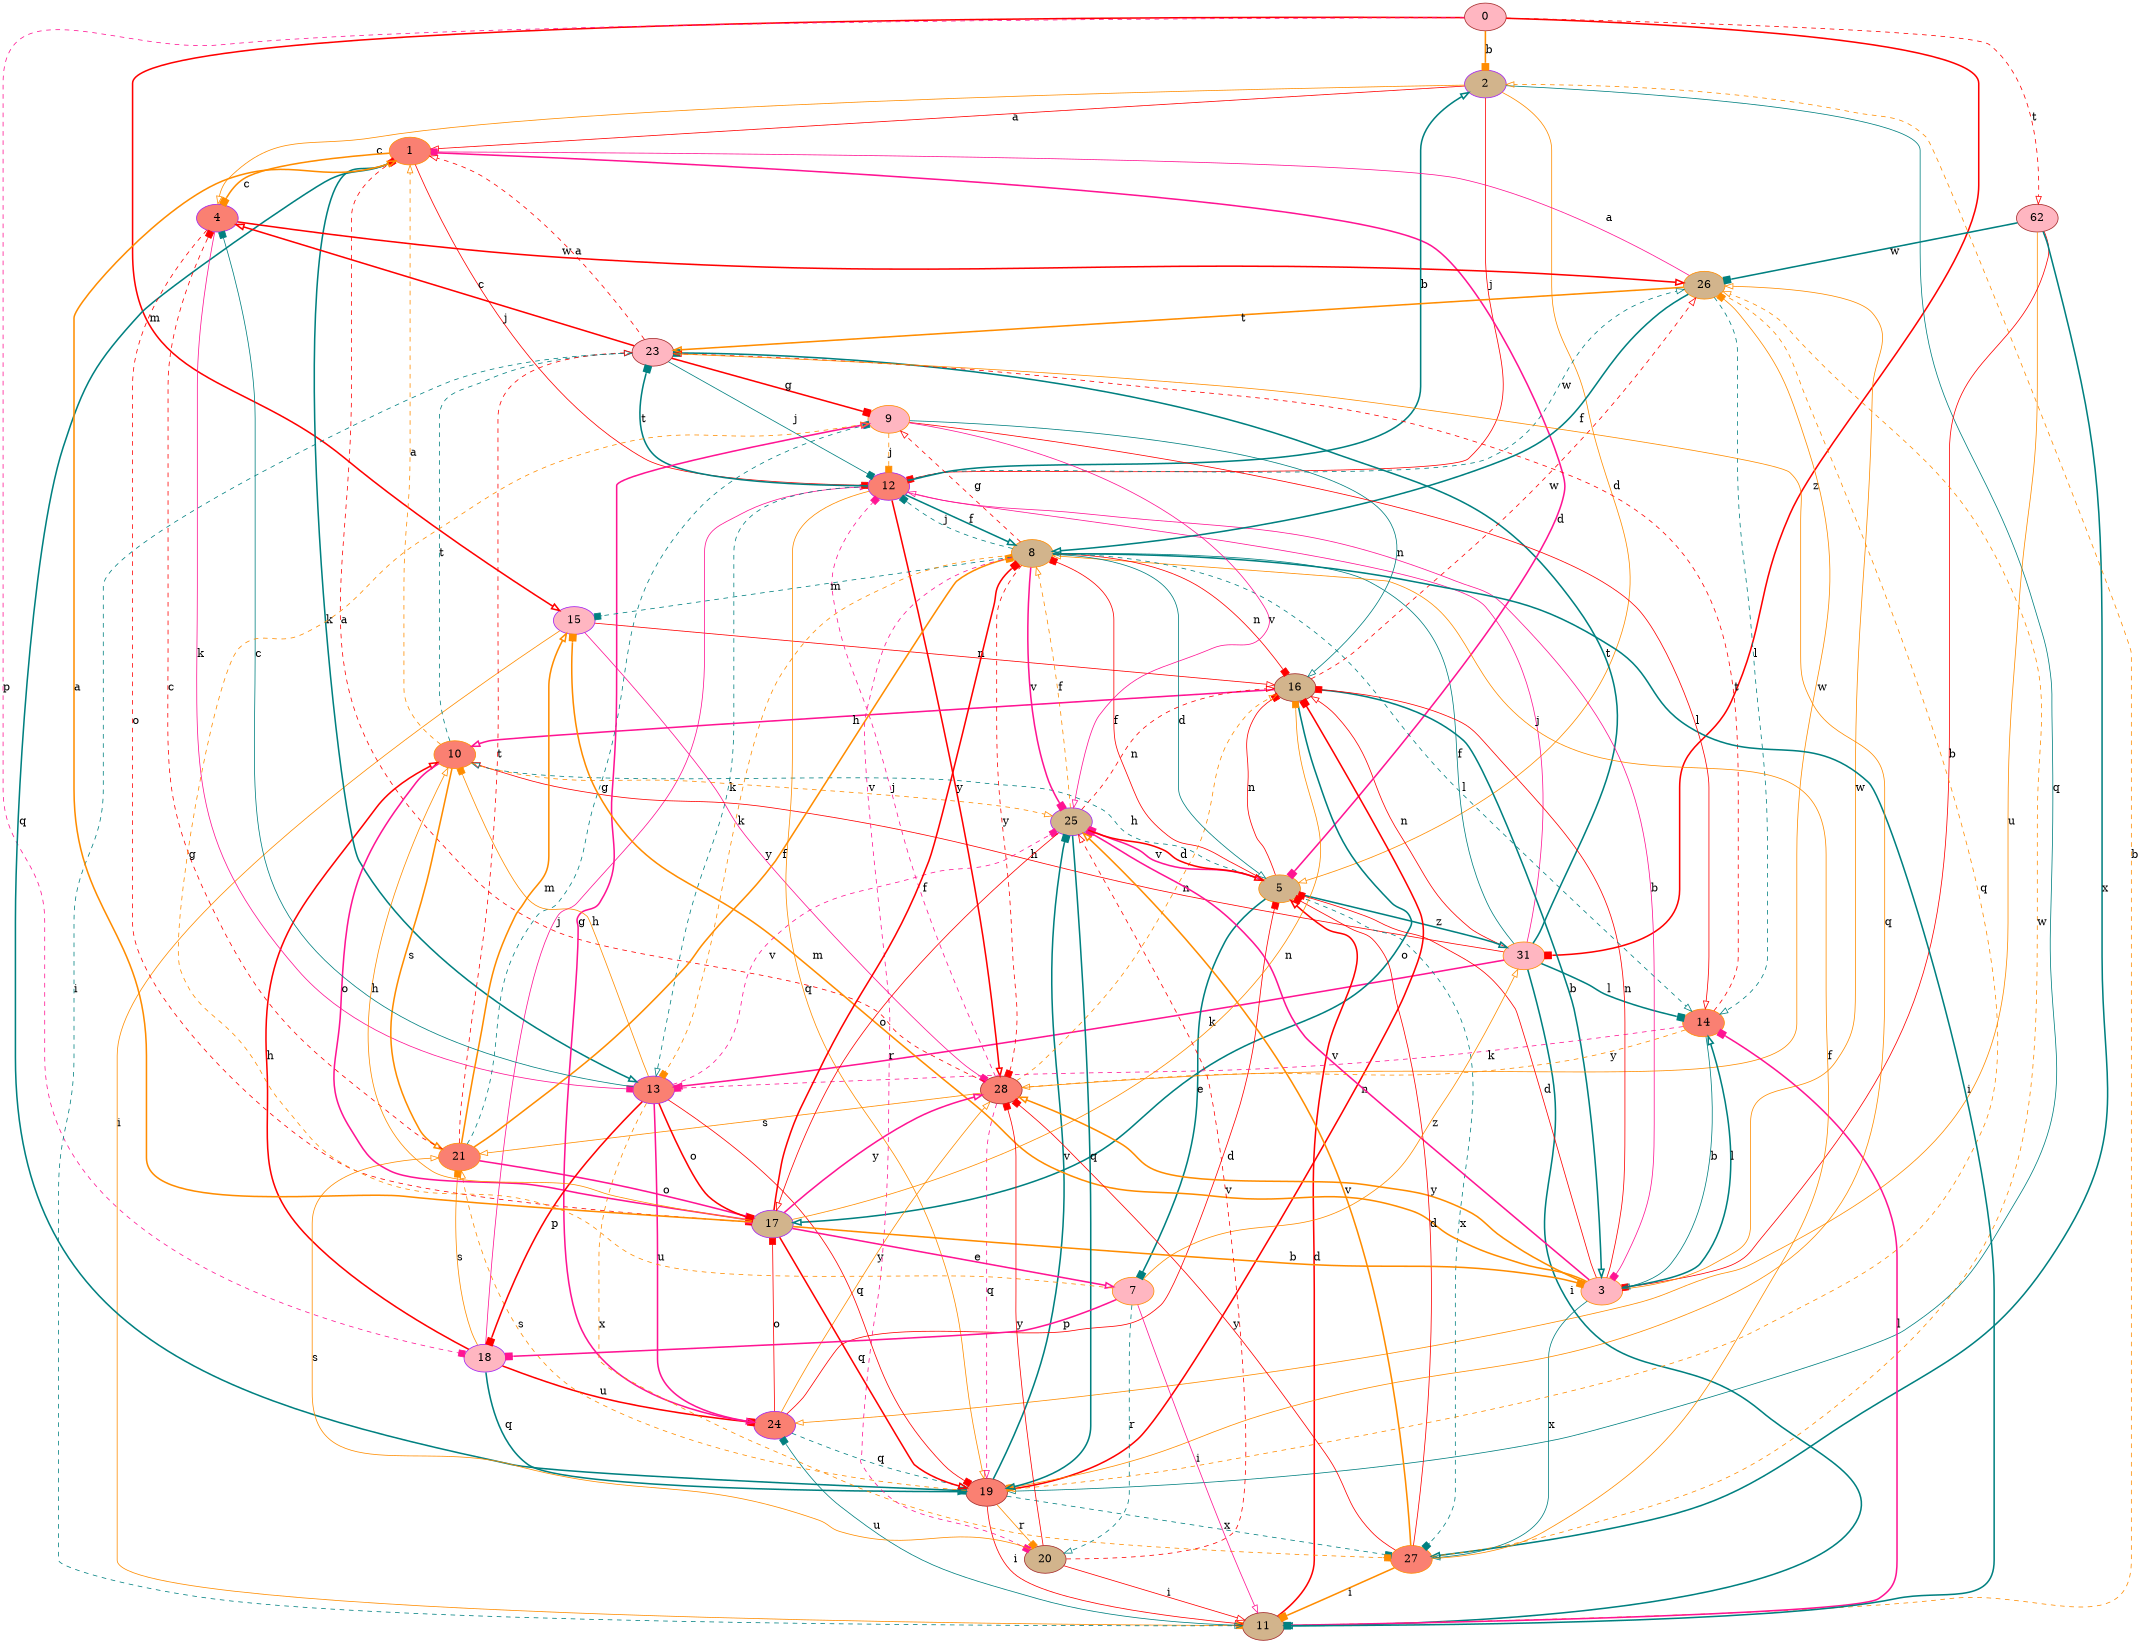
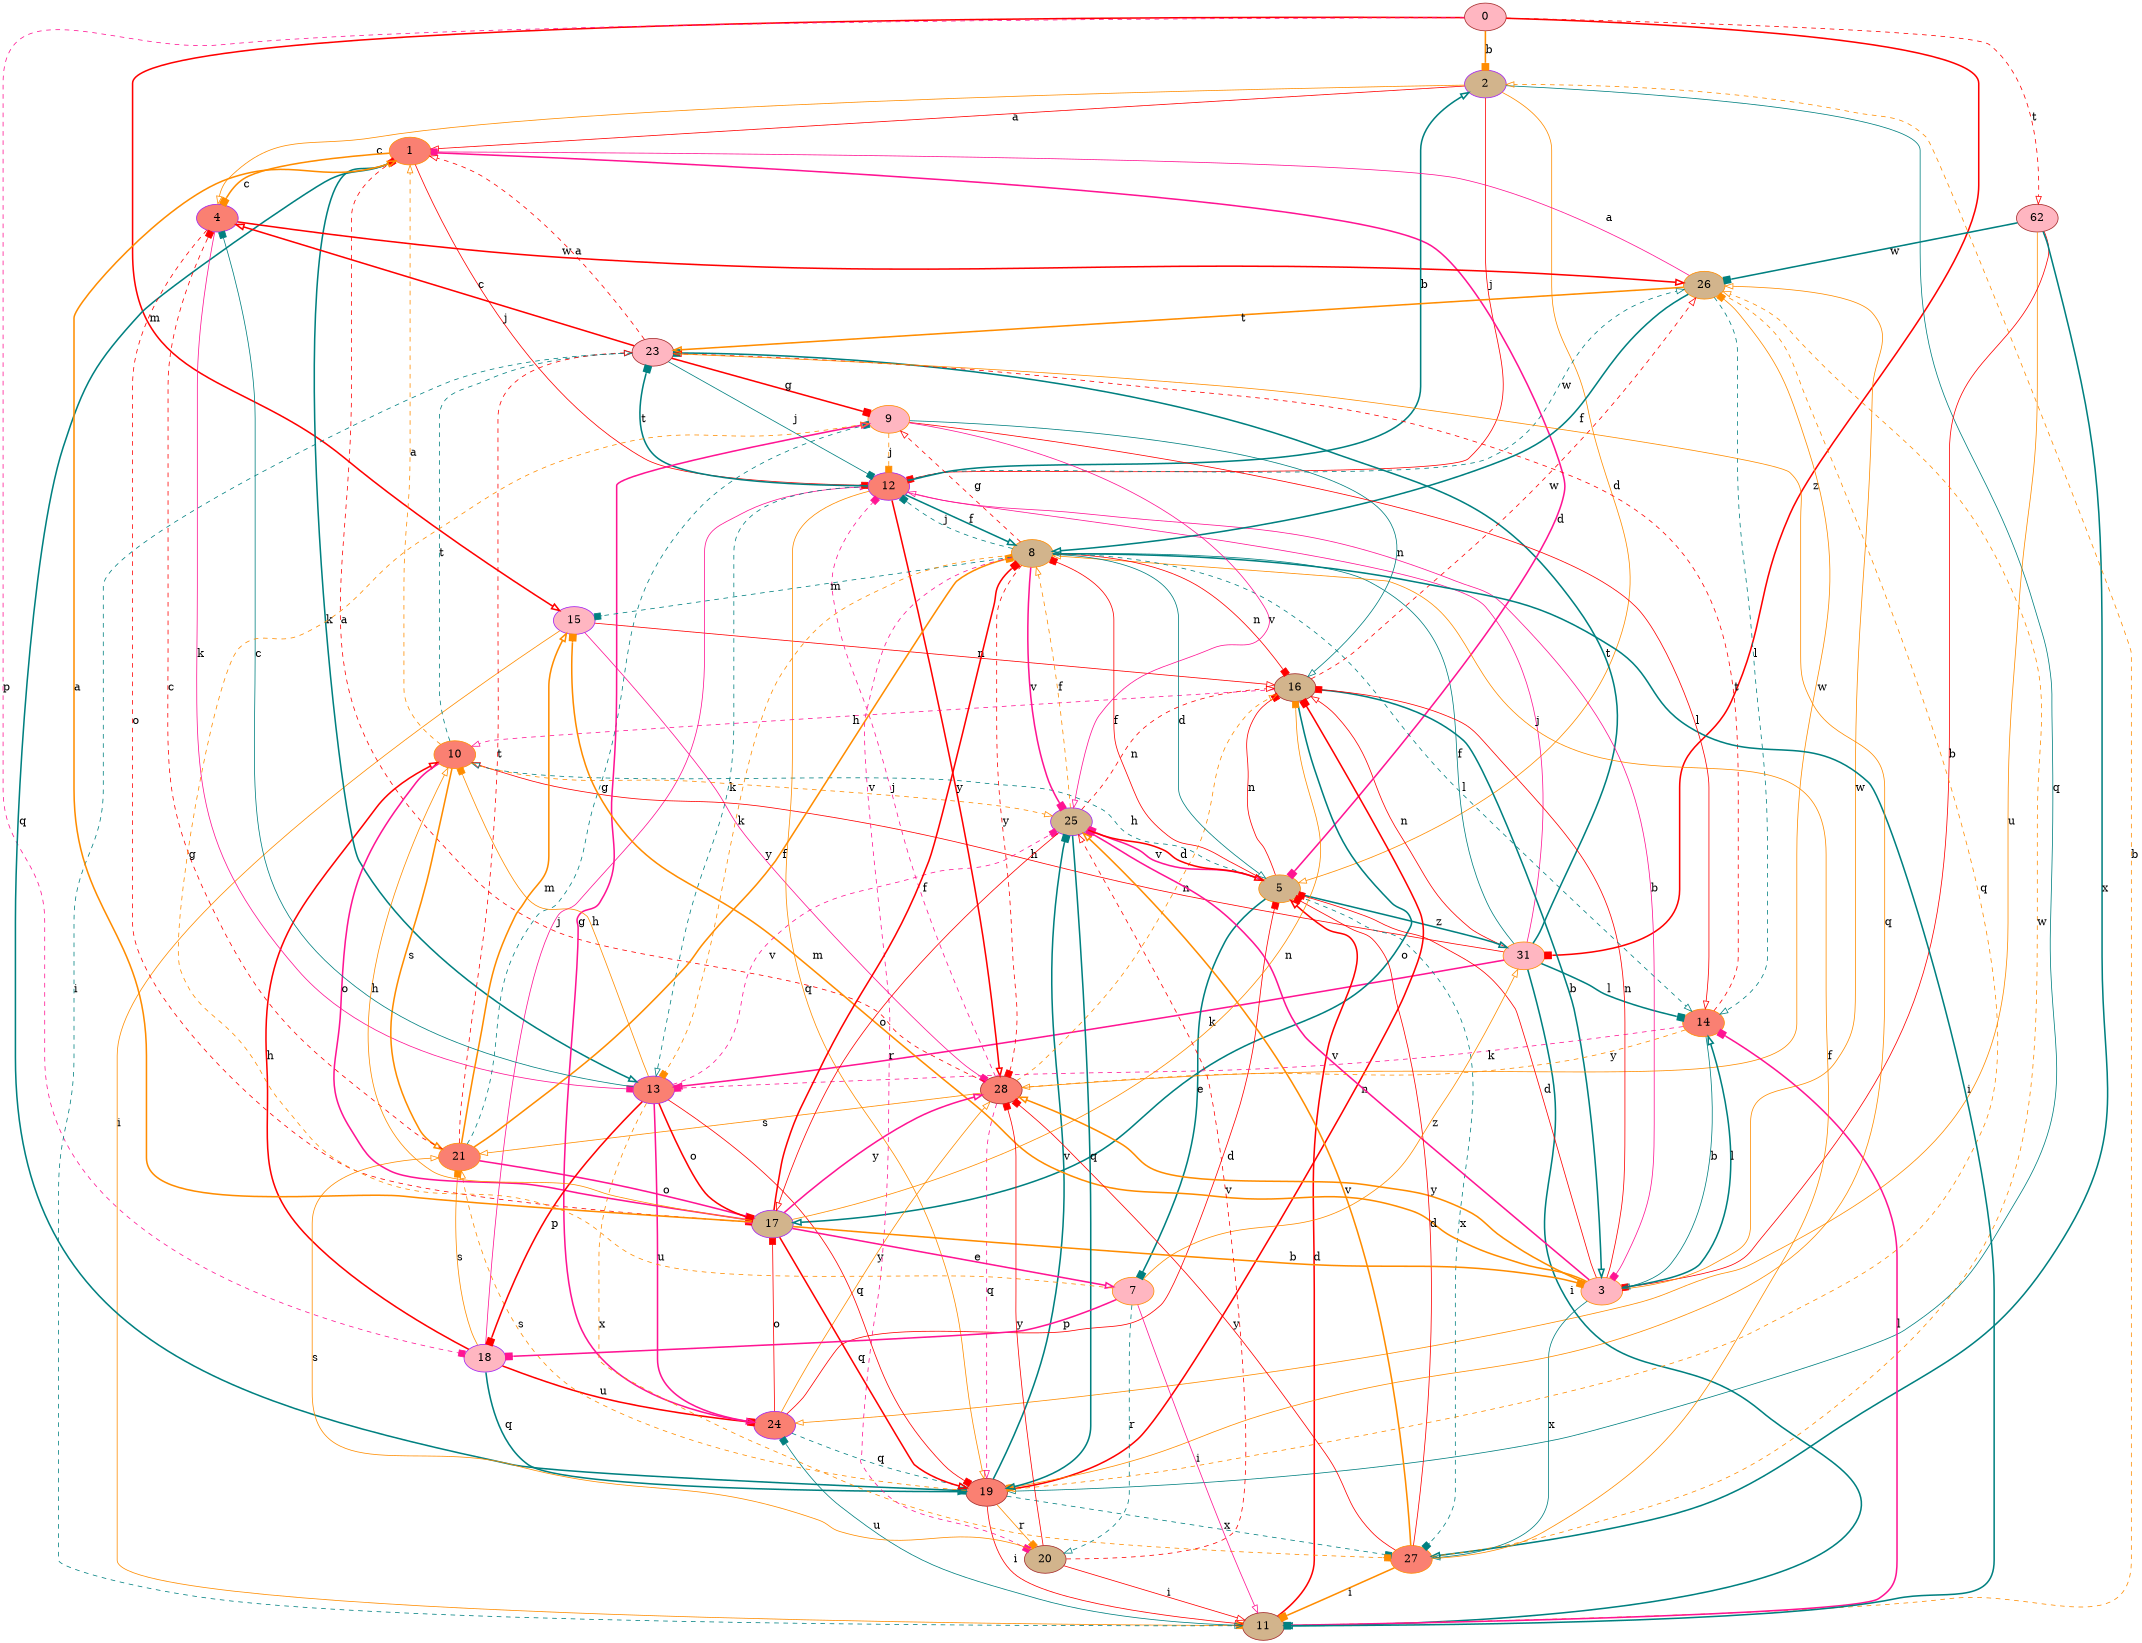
  strict digraph {
    node [color=darkorange fillcolor=salmon style=filled]
    edge [arrowhead=onormal color=red style=bold]
    0 [color=brown fillcolor=lightpink]
    2 [color=purple fillcolor=tan]
    15 [color=purple fillcolor=lightpink]
    18 [color=purple fillcolor=lightpink]
    n5 [color=brown fillcolor=lightpink label=62]
    31 [fillcolor=lightpink]
    1
    4 [color=purple]
    5 [fillcolor=tan]
    12 [color=purple]
    19 [color=brown]
    16 [color=brown fillcolor=tan]
    28 [color=brown]
    11 [color=brown fillcolor=tan]
    10
    21
    24 [color=purple]
    3 [fillcolor=lightpink]
    26 [fillcolor=tan]
    27
    13 [color=purple]
    14
    8 [fillcolor=tan]
    23 [color=brown fillcolor=lightpink]
    17 [color=purple fillcolor=tan]
    25 [color=purple fillcolor=tan]
    7 [fillcolor=lightpink]
    20 [color=brown fillcolor=tan]
    9 [fillcolor=lightpink]
    0 -> 2 [arrowhead=box color=darkorange label=b]
    0 -> 15 [label=m]
    0 -> 18 [arrowhead=box color=deeppink label=p style=dashed]
    0 -> n5 [label=t style=dashed]
    0 -> 31 [arrowhead=box label=z]
    2 -> 1 [label=a style=solid]
    2 -> 4 [color=darkorange label=c style=solid]
    2 -> 5 [color=darkorange label=d style=solid]
    2 -> 12 [arrowhead=box label=j style=solid]
    2 -> 19 [color=teal label=q style=solid]
    15 -> 16 [label=n style=solid]
    15 -> 28 [arrowhead=box color=deeppink label=y style=solid]
    15 -> 11 [arrowhead=box color=darkorange label=i style=solid]
    18 -> 12 [color=deeppink label=j style=solid]
    18 -> 19 [color=teal label=q]
    18 -> 10 [label=h]
    18 -> 21 [arrowhead=box color=darkorange label=s style=solid]
    18 -> 24 [arrowhead=box label=u]
    n5 -> 24 [color=darkorange label=u style=solid]
    n5 -> 3 [arrowhead=box label=b style=solid]
    n5 -> 26 [arrowhead=box color=teal label=w]
    n5 -> 27 [color=teal label=x]
    31 -> 12 [color=deeppink label=j style=solid]
    31 -> 16 [label=n style=solid]
    31 -> 11 [color=teal label=i]
    31 -> 10 [label=h style=solid]
    31 -> 13 [color=deeppink label=k]
    31 -> 14 [arrowhead=box color=teal label=l]
    31 -> 8 [color=teal label=f style=solid]
    31 -> 23 [arrowhead=box color=teal label=t]
    1 -> 4 [arrowhead=box color=darkorange label=c]
    1 -> 5 [arrowhead=box color=deeppink label=d]
    1 -> 12 [arrowhead=box label=j style=solid]
    1 -> 19 [arrowhead=box color=teal label=q]
    1 -> 13 [color=teal label=k]
    4 -> 26 [label=w]
    4 -> 13 [arrowhead=box color=deeppink label=k style=solid]
    4 -> 17 [arrowhead=box label=o style=dashed]
    5 -> 31 [color=teal label=z]
    5 -> 16 [arrowhead=box label=n style=solid]
    5 -> 10 [color=teal label=h style=dashed]
    5 -> 27 [arrowhead=box color=teal label=x style=dashed]
    5 -> 8 [arrowhead=box label=f style=solid]
    5 -> 25 [arrowhead=box color=deeppink label=v]
    5 -> 7 [arrowhead=box color=teal label=e]
    12 -> 2 [color=teal label=b]
    12 -> 19 [color=darkorange label=q style=solid]
    12 -> 28 [label=y]
    12 -> 3 [arrowhead=box color=deeppink label=b style=solid]
    12 -> 26 [color=teal label=w style=dashed]
    12 -> 13 [color=teal label=k style=dashed]
    12 -> 8 [color=teal label=f]
    12 -> 23 [arrowhead=box color=teal label=t]
    19 -> 16 [arrowhead=box label=n]
    19 -> 11 [label=i style=solid]
    19 -> 21 [color=darkorange label=s style=dashed]
    19 -> 27 [arrowhead=box color=teal label=x style=dashed]
    19 -> 25 [arrowhead=box color=teal label=v]
    19 -> 20 [arrowhead=box color=darkorange label=r style=solid]
-   16 -> 10 [color=deeppink label=h]
+   16 -> 10 [color=deeppink label=h style=dashed]
    16 -> 3 [color=teal label=b]
    16 -> 26 [label=w style=dashed]
    16 -> 17 [color=teal label=o]
    28 -> 1 [arrowhead=box label=a style=dashed]
    28 -> 12 [arrowhead=box color=deeppink label=j style=dashed]
    28 -> 19 [color=deeppink label=q style=dashed]
    28 -> 16 [color=darkorange label=n style=dashed]
    28 -> 21 [color=darkorange label=s style=solid]
    28 -> 26 [arrowhead=box color=darkorange label=w style=solid]
    11 -> 2 [color=darkorange label=b style=dashed]
    11 -> 5 [label=d]
    11 -> 24 [arrowhead=box color=teal label=u style=solid]
    11 -> 14 [arrowhead=box color=deeppink label=l]
    10 -> 1 [color=darkorange label=a style=dashed]
    10 -> 21 [color=darkorange label=s]
    10 -> 23 [color=teal label=t style=dashed]
    10 -> 17 [arrowhead=box color=deeppink label=o]
    10 -> 25 [color=darkorange label=v style=dashed]
    21 -> 15 [color=darkorange label=m]
    21 -> 4 [arrowhead=box label=c style=dashed]
    21 -> 8 [arrowhead=box color=darkorange label=f]
    21 -> 23 [label=t style=dashed]
    21 -> 17 [color=deeppink label=o]
    21 -> 9 [arrowhead=box color=teal label=g style=dashed]
    24 -> 5 [arrowhead=box label=d style=solid]
    24 -> 19 [color=teal label=q style=dashed]
    24 -> 28 [color=darkorange label=y style=solid]
    24 -> 17 [arrowhead=box label=o style=solid]
    24 -> 9 [color=deeppink label=g]
    3 -> 15 [arrowhead=box color=darkorange label=m]
    3 -> 5 [arrowhead=box label=d style=solid]
    3 -> 16 [arrowhead=box label=n style=solid]
    3 -> 28 [color=darkorange label=y]
    3 -> 26 [color=darkorange label=w style=solid]
    3 -> 27 [color=teal label=x style=solid]
    3 -> 14 [color=teal label=l]
    3 -> 25 [arrowhead=box color=deeppink label=v]
    26 -> 1 [arrowhead=box color=deeppink label=a style=solid]
    26 -> 19 [color=darkorange label=q style=dashed]
    26 -> 14 [color=teal label=l style=dashed]
    26 -> 8 [color=teal label=f]
    26 -> 23 [color=darkorange label=t]
    27 -> 5 [arrowhead=box label=d style=solid]
    27 -> 28 [arrowhead=box label=y style=solid]
    27 -> 11 [arrowhead=box color=darkorange label=i]
    27 -> 26 [color=darkorange label=w style=dashed]
    27 -> 8 [color=darkorange label=f style=solid]
    27 -> 25 [color=darkorange label=v]
    13 -> 18 [arrowhead=box label=p]
    13 -> 4 [arrowhead=box color=teal label=c style=solid]
    13 -> 19 [arrowhead=box label=q style=solid]
    13 -> 10 [arrowhead=box color=darkorange label=h style=solid]
    13 -> 24 [color=deeppink label=u]
    13 -> 27 [arrowhead=box color=darkorange label=x style=dashed]
    13 -> 17 [arrowhead=box label=o]
    13 -> 25 [arrowhead=box color=deeppink label=v style=dashed]
    14 -> 28 [color=darkorange label=y style=dashed]
    14 -> 3 [color=teal label=b style=solid]
    14 -> 13 [arrowhead=box color=deeppink label=k style=dashed]
    14 -> 23 [label=t style=dashed]
    8 -> 15 [arrowhead=box color=teal label=m style=dashed]
    8 -> 5 [color=teal label=d style=solid]
    8 -> 12 [arrowhead=box color=teal label=j style=dashed]
    8 -> 16 [arrowhead=box label=n style=solid]
    8 -> 28 [arrowhead=box label=y style=dashed]
    8 -> 11 [arrowhead=box color=teal label=i]
    8 -> 13 [arrowhead=box color=darkorange label=k style=dashed]
    8 -> 14 [color=teal label=l style=dashed]
    8 -> 25 [arrowhead=box color=deeppink label=v]
    8 -> 20 [arrowhead=box color=deeppink label=r style=dashed]
    8 -> 9 [label=g style=dashed]
    23 -> 1 [label=a style=dashed]
    23 -> 4 [label=c]
    23 -> 12 [arrowhead=box color=teal label=j style=solid]
    23 -> 19 [arrowhead=box color=darkorange label=q style=solid]
    23 -> 11 [color=teal label=i style=dashed]
    23 -> 9 [arrowhead=box label=g]
    17 -> 1 [color=darkorange label=a]
    17 -> 19 [label=q]
    17 -> 16 [arrowhead=box color=darkorange label=n style=solid]
    17 -> 28 [color=deeppink label=y]
    17 -> 10 [color=darkorange label=h style=solid]
    17 -> 3 [arrowhead=box color=darkorange label=b]
    17 -> 8 [arrowhead=box label=f]
    17 -> 7 [color=deeppink label=e]
    25 -> 5 [label=d]
    25 -> 19 [color=teal label=q]
    25 -> 16 [label=n style=dashed]
    25 -> 8 [color=darkorange label=f style=dashed]
    25 -> 17 [label=o style=solid]
    7 -> 18 [arrowhead=box color=deeppink label=p]
    7 -> 31 [color=darkorange label=z style=solid]
    7 -> 11 [color=deeppink label=i style=solid]
    7 -> 20 [color=teal label=r style=dashed]
    7 -> 9 [color=darkorange label=g style=dashed]
    20 -> 28 [arrowhead=box label=y style=solid]
    20 -> 11 [label=i style=solid]
    20 -> 21 [color=darkorange label=s style=solid]
    20 -> 25 [label=v style=dashed]
    9 -> 12 [arrowhead=box color=darkorange label=j style=dashed]
    9 -> 16 [color=teal label=n style=solid]
    9 -> 14 [label=l style=solid]
    9 -> 25 [color=deeppink label=v style=solid]
  }
